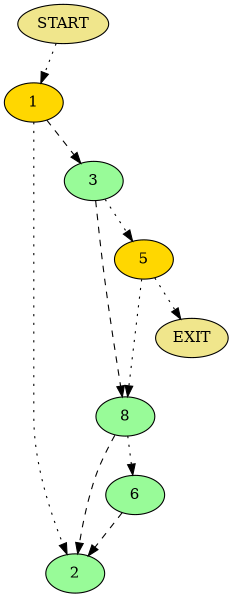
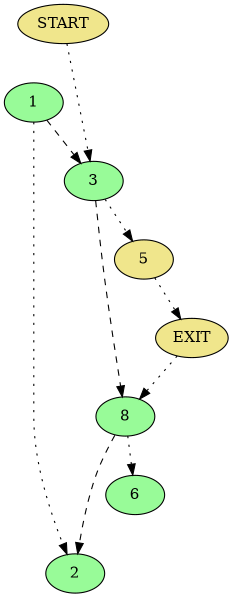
  digraph {
    node [fillcolor=palegreen style=filled]
    edge [style=dotted]
    n1 [fillcolor=khaki label=START]
-   1 [fillcolor=gold]
+   1
    2
    3
    n5 [label=8]
-   5 [fillcolor=gold]
+   5 [fillcolor=khaki]
    n7 [fillcolor=khaki label=EXIT]
    6
-   n1 -> 1
+   n1 -> 3
    1 -> 2
    1 -> 3 [style=dashed]
    3 -> n5 [style=dashed]
    3 -> 5
    n5 -> 2 [style=dashed]
    n5 -> 6
-   5 -> n5
+   n7 -> n5
    5 -> n7
-   6 -> 2 [style=dashed]
  }
